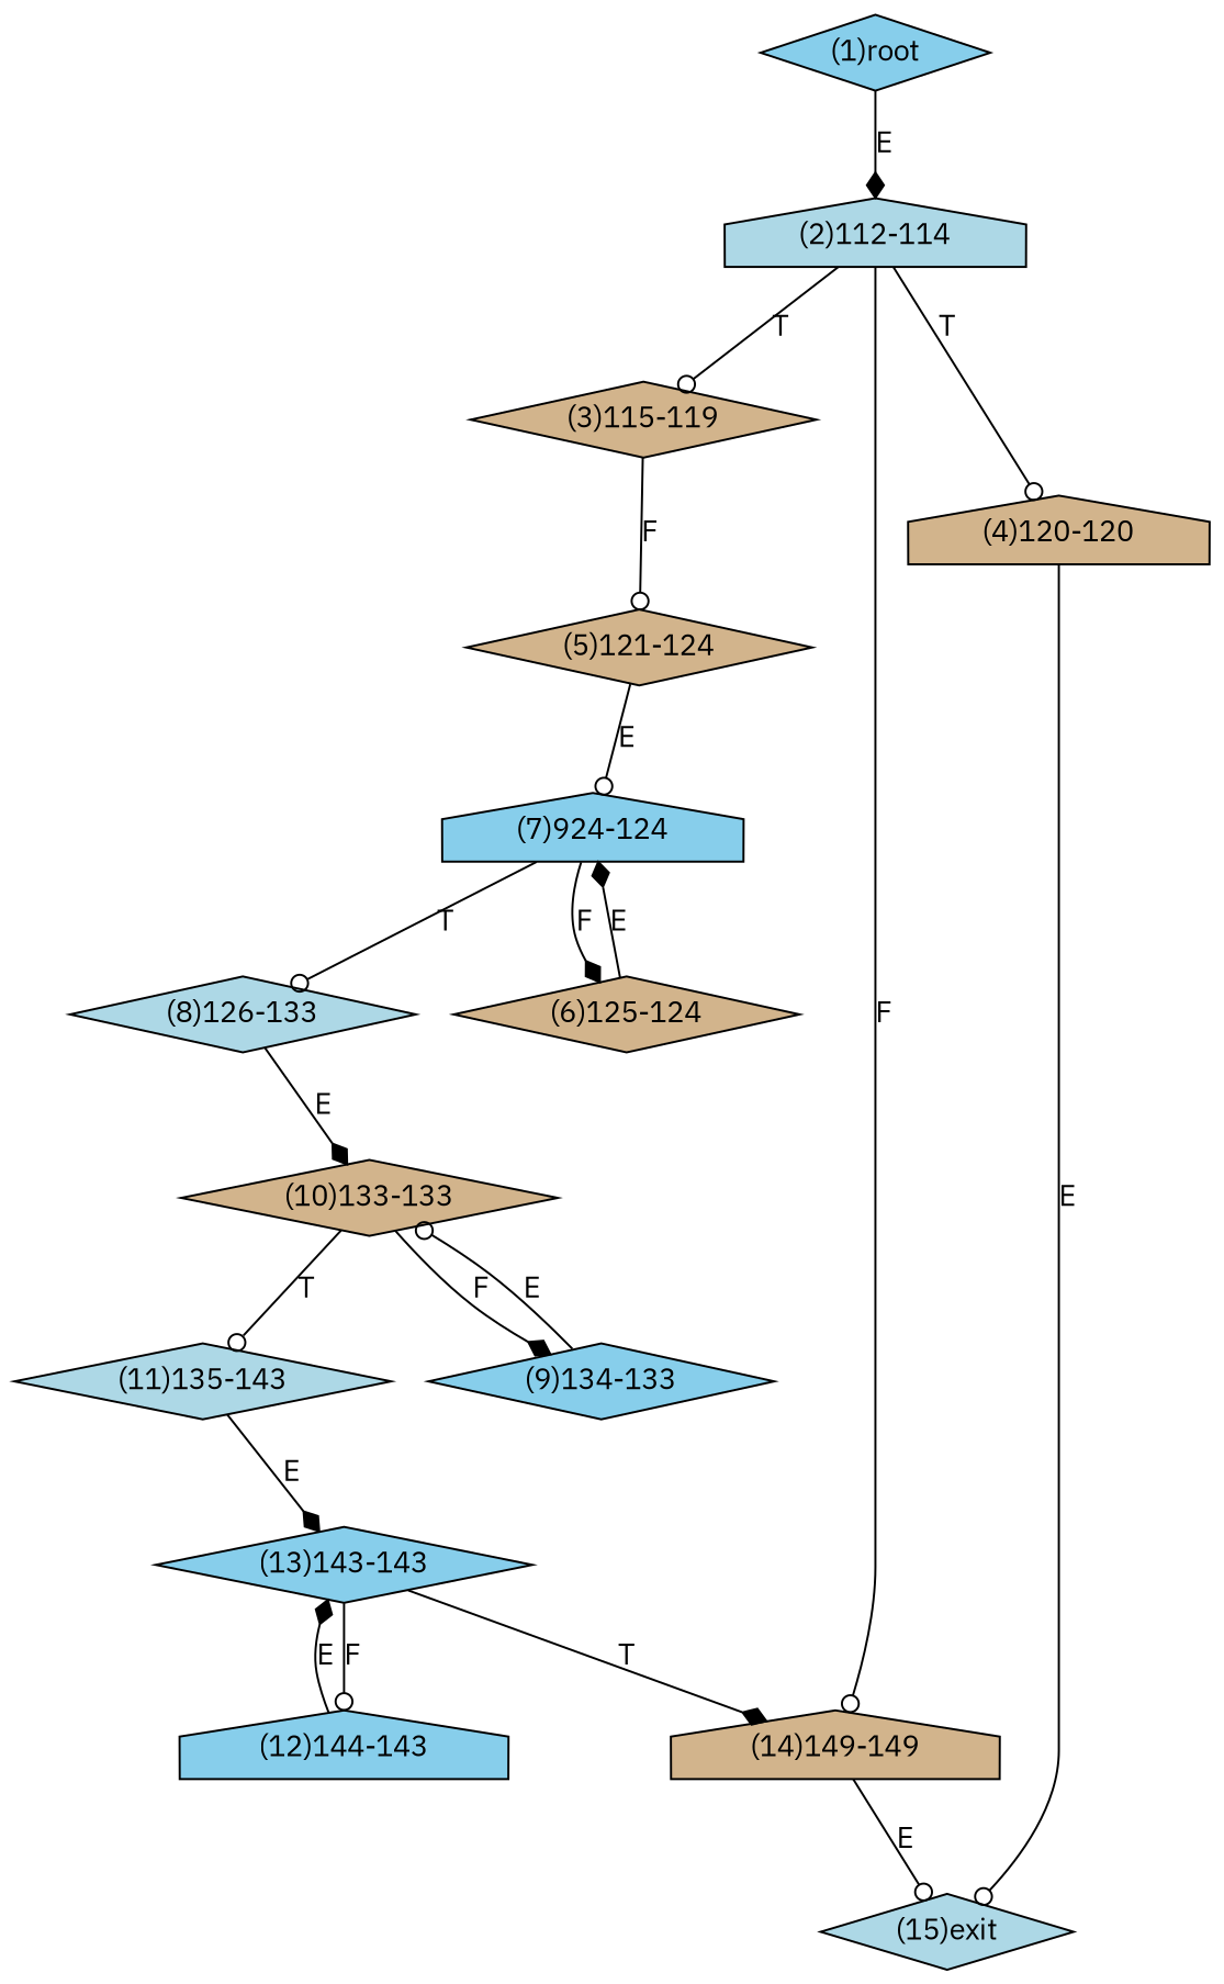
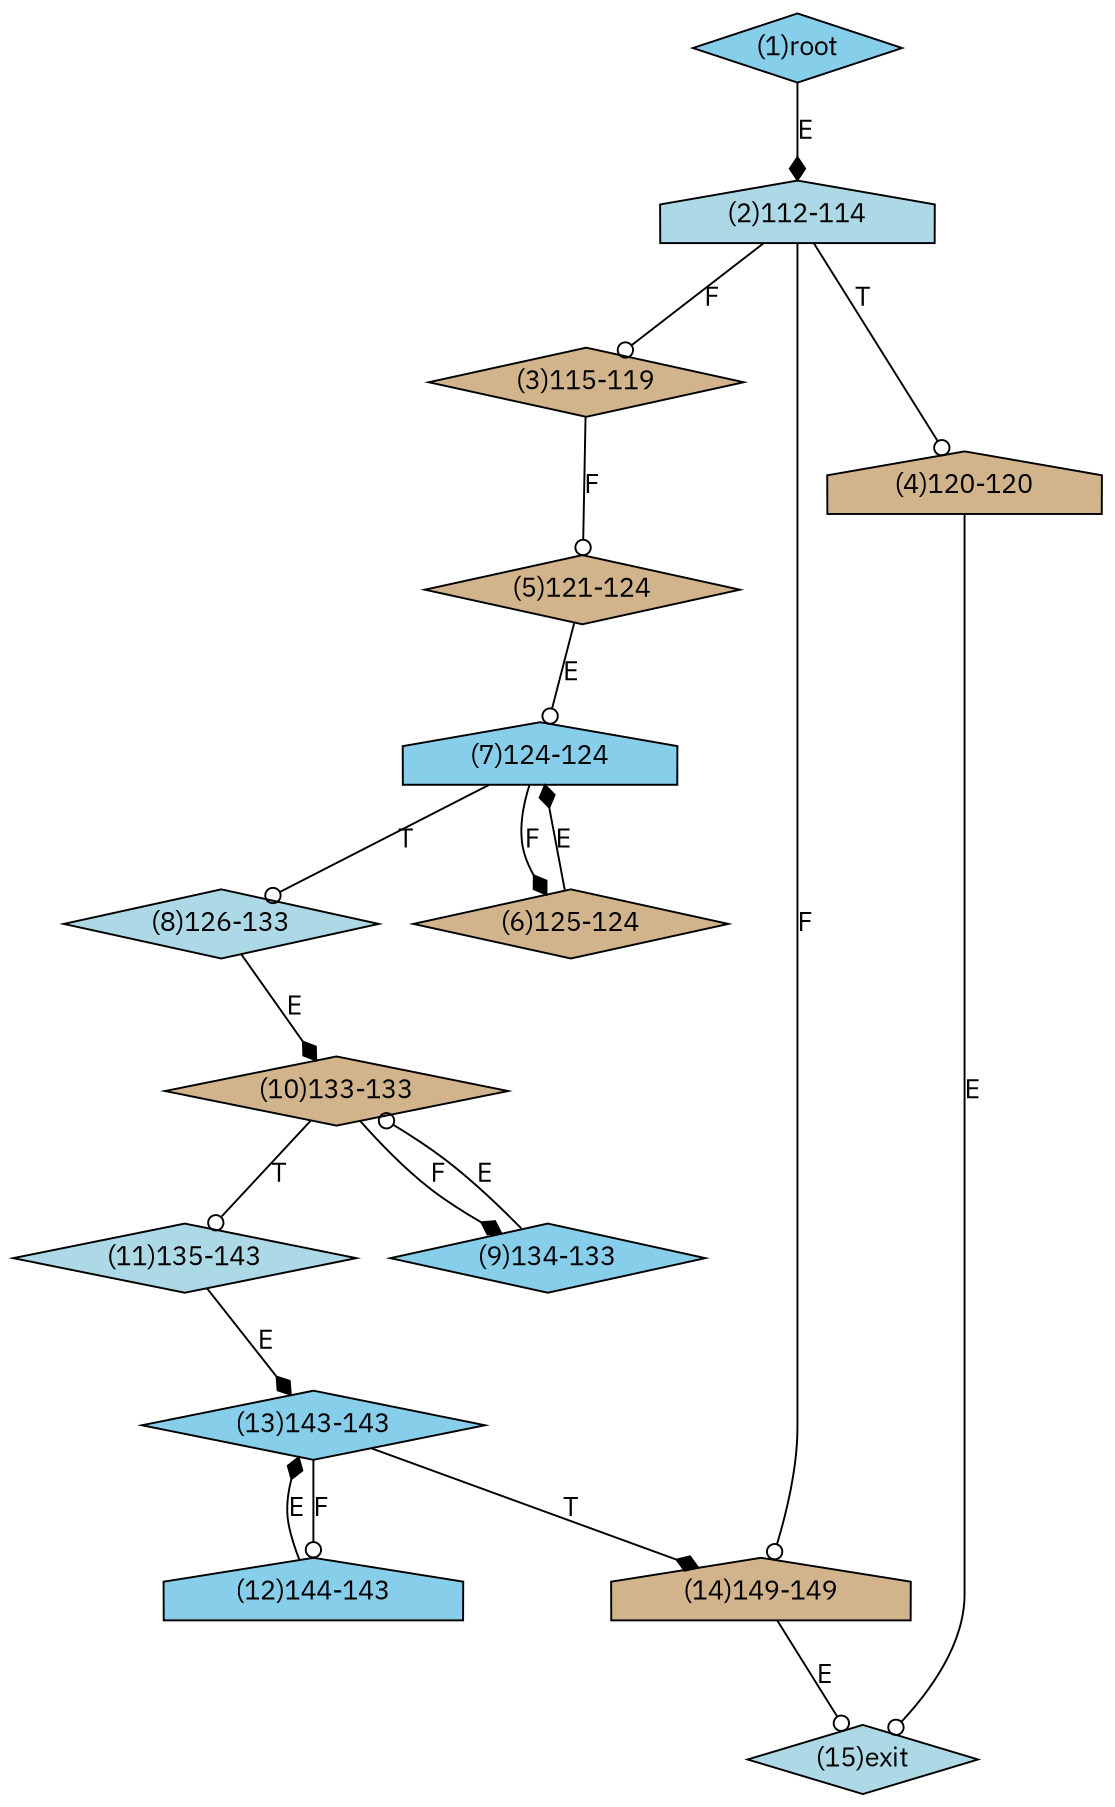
  digraph {
    fontname="IBM Plex Sans"
    node [fillcolor=tan fontname="IBM Plex Sans" shape=diamond style=filled]
    edge [arrowhead=odot fontname="IBM Plex Sans"]
    n1 [fillcolor=skyblue label="(1)root"]
    n2 [fillcolor=lightblue label="(2)112-114" shape=house]
    n3 [label="(3)115-119"]
    n4 [label="(14)149-149" shape=house]
    n5 [label="(4)120-120" shape=house]
    n6 [label="(5)121-124"]
    n7 [fillcolor=lightblue label="(15)exit"]
-   n8 [fillcolor=skyblue label="(7)924-124" shape=house]
+   n8 [fillcolor=skyblue label="(7)124-124" shape=house]
    n9 [label="(6)125-124"]
    n10 [fillcolor=lightblue label="(8)126-133"]
    n11 [label="(10)133-133"]
    n12 [fillcolor=skyblue label="(9)134-133"]
    n13 [fillcolor=lightblue label="(11)135-143"]
    n14 [fillcolor=skyblue label="(13)143-143"]
    n15 [fillcolor=skyblue label="(12)144-143" shape=house]
    n1 -> n2 [arrowhead=diamond label=E]
-   n2 -> n3 [label=T]
+   n2 -> n3 [label=F]
    n2 -> n4 [label=F]
    n2 -> n5 [label=T]
    n3 -> n6 [label=F]
    n4 -> n7 [label=E]
    n5 -> n7 [label=E]
    n6 -> n8 [label=E]
    n8 -> n9 [arrowhead=diamond label=F]
    n8 -> n10 [label=T]
    n9 -> n8 [arrowhead=diamond label=E]
    n10 -> n11 [arrowhead=diamond label=E]
    n11 -> n12 [arrowhead=diamond label=F]
    n11 -> n13 [label=T]
    n12 -> n11 [label=E]
    n13 -> n14 [arrowhead=diamond label=E]
    n14 -> n4 [arrowhead=diamond label=T]
    n14 -> n15 [label=F]
    n15 -> n14 [arrowhead=diamond label=E]
  }
